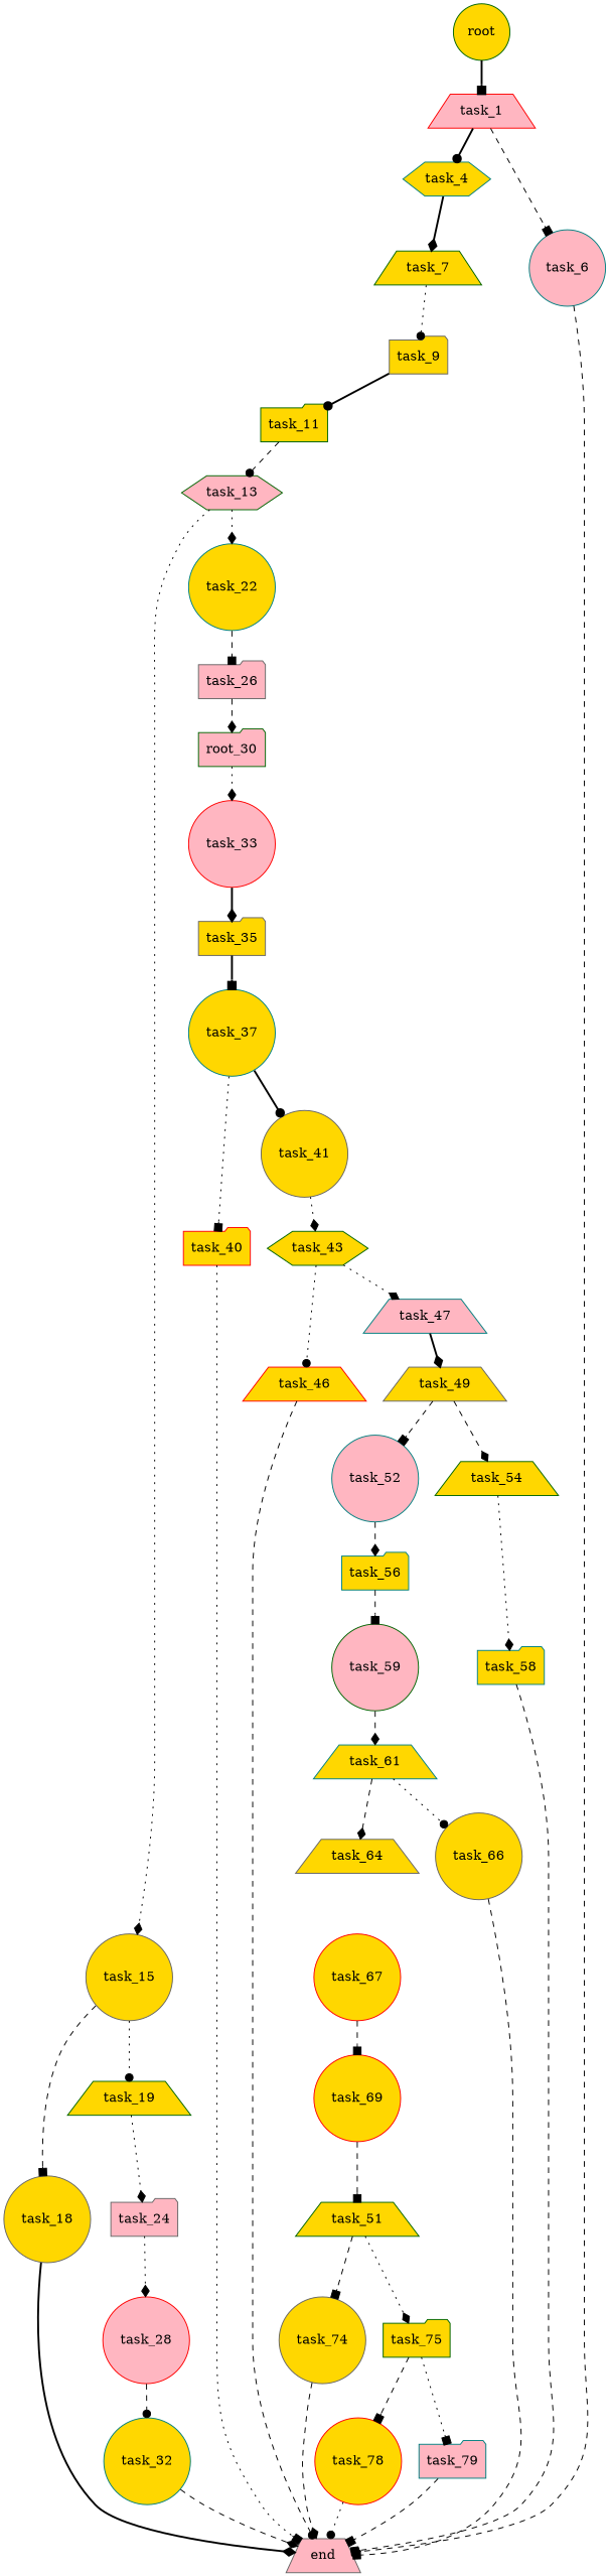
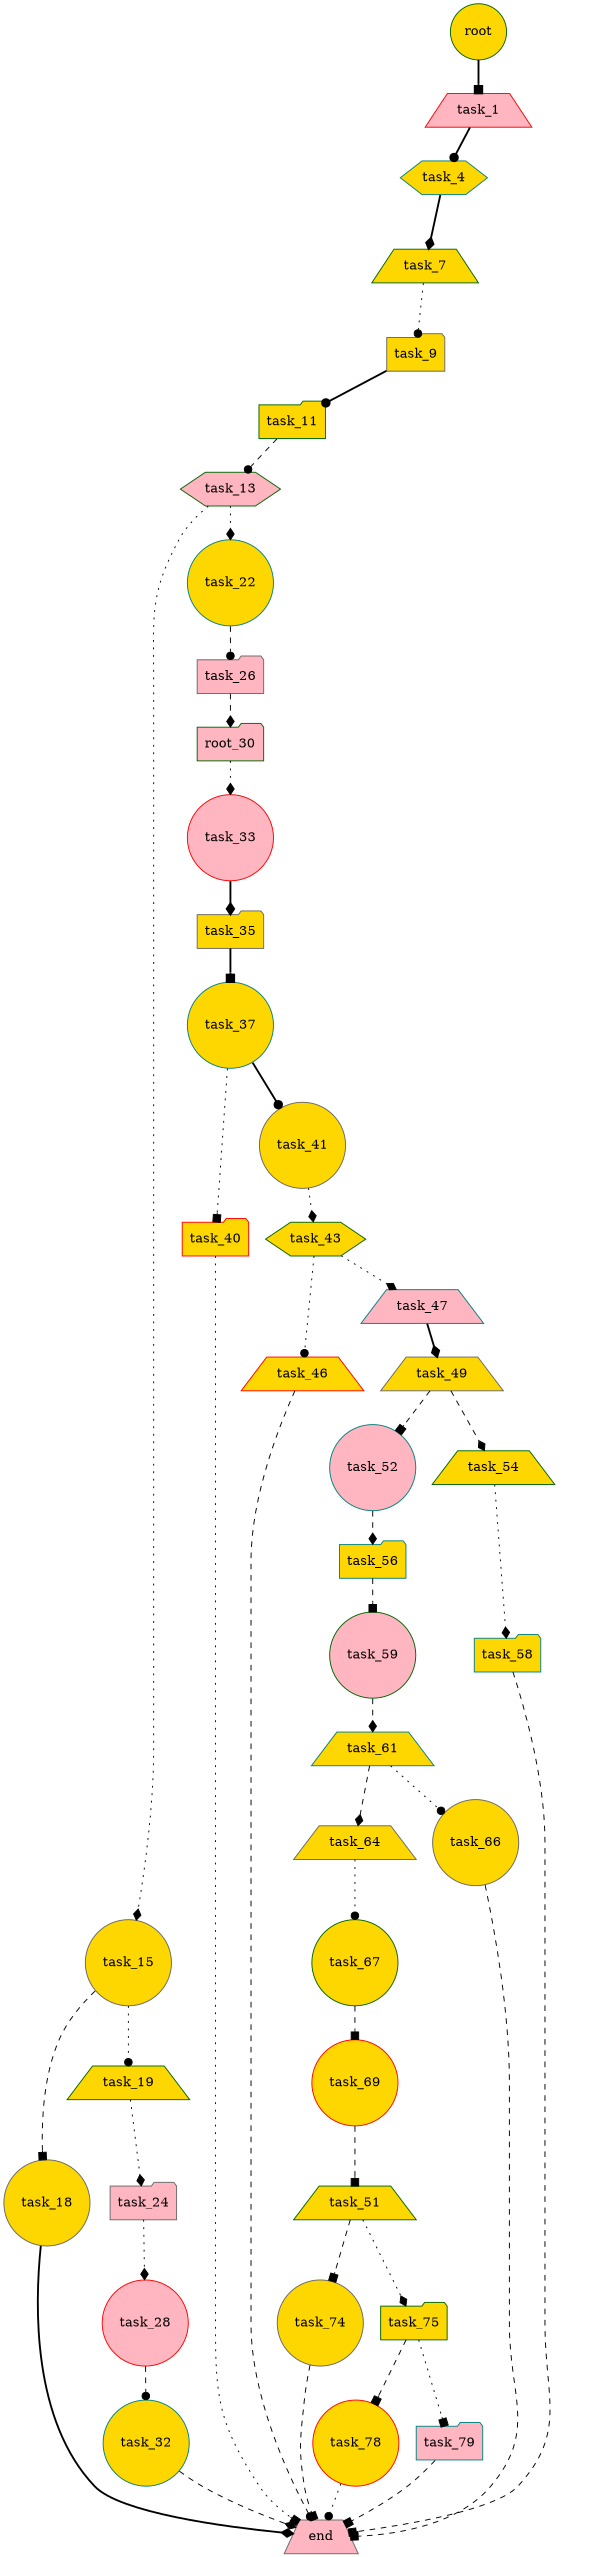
  digraph {
    node [color=darkgreen fillcolor=gold shape=circle style=filled]
    edge [arrowhead=diamond style=dashed]
    task_1 [color=red fillcolor=lightpink shape=trapezium]
    root
    task_4 [color=teal shape=hexagon]
-   task_6 [color=teal fillcolor=lightpink]
    task_7 [shape=trapezium]
    end [color=gray40 fillcolor=lightpink shape=trapezium]
    task_9 [color=gray40 shape=folder]
    task_11 [shape=folder]
    task_13 [fillcolor=lightpink shape=hexagon]
    task_15 [color=gray40]
    task_22 [color=teal]
    task_18 [color=gray40]
    task_19 [shape=trapezium]
    task_24 [color=gray40 fillcolor=lightpink shape=folder]
    task_26 [color=gray40 fillcolor=lightpink shape=folder]
    task_28 [color=red fillcolor=lightpink]
    n17 [fillcolor=lightpink label=root_30 shape=folder]
    task_32 [color=teal]
    task_33 [color=red fillcolor=lightpink]
    task_35 [color=gray40 shape=folder]
    task_37 [color=teal]
    task_40 [color=red shape=folder]
    task_41 [color=gray40]
    task_43 [shape=hexagon]
    task_46 [color=red shape=trapezium]
    task_47 [color=teal fillcolor=lightpink shape=trapezium]
    task_49 [color=gray40 shape=trapezium]
    task_52 [color=teal fillcolor=lightpink]
    task_54 [shape=trapezium]
    task_56 [color=teal shape=folder]
    task_58 [color=teal shape=folder]
    task_59 [fillcolor=lightpink]
    task_61 [color=teal shape=trapezium]
    task_64 [color=gray40 shape=trapezium]
    task_66 [color=gray40]
-   task_67 [color=red]
+   task_67
    task_69 [color=red]
    n38 [label=task_51 shape=trapezium]
    task_74 [color=gray40]
    task_75 [shape=folder]
    task_78 [color=red]
    task_79 [color=teal fillcolor=lightpink shape=folder]
    task_1 -> task_4 [arrowhead=dot style=bold]
-   task_1 -> task_6 [arrowhead=box]
    root -> task_1 [arrowhead=box style=bold]
    task_4 -> task_7 [style=bold]
-   task_6 -> end [arrowhead=box]
    task_7 -> task_9 [arrowhead=dot style=dotted]
    task_9 -> task_11 [arrowhead=dot style=bold]
    task_11 -> task_13 [arrowhead=dot]
    task_13 -> task_15 [style=dotted]
    task_13 -> task_22 [style=dotted]
    task_15 -> task_18 [arrowhead=box]
    task_15 -> task_19 [arrowhead=dot style=dotted]
-   task_22 -> task_26 [arrowhead=box]
+   task_22 -> task_26 [arrowhead=dot]
    task_18 -> end [style=bold]
    task_19 -> task_24 [style=dotted]
    task_24 -> task_28 [style=dotted]
    task_26 -> n17
    task_28 -> task_32 [arrowhead=dot]
    n17 -> task_33 [style=dotted]
    task_32 -> end
    task_33 -> task_35 [style=bold]
    task_35 -> task_37 [arrowhead=box style=bold]
    task_37 -> task_40 [arrowhead=box style=dotted]
    task_37 -> task_41 [arrowhead=dot style=bold]
    task_40 -> end [arrowhead=box style=dotted]
    task_41 -> task_43 [style=dotted]
    task_43 -> task_46 [arrowhead=dot style=dotted]
    task_43 -> task_47 [style=dotted]
    task_46 -> end [arrowhead=dot]
    task_47 -> task_49 [style=bold]
    task_49 -> task_52 [arrowhead=box]
    task_49 -> task_54
    task_52 -> task_56
    task_54 -> task_58 [style=dotted]
    task_56 -> task_59 [arrowhead=box]
    task_58 -> end [arrowhead=box]
    task_59 -> task_61
    task_61 -> task_64
    task_61 -> task_66 [arrowhead=dot style=dotted]
+   task_64 -> task_67 [arrowhead=dot style=dotted]
    task_66 -> end [arrowhead=box]
    task_67 -> task_69 [arrowhead=box]
    task_69 -> n38 [arrowhead=box]
    n38 -> task_74 [arrowhead=box]
    n38 -> task_75 [style=dotted]
-   task_74 -> end
+   task_74 -> end [arrowhead=box]
    task_75 -> task_78 [arrowhead=box]
    task_75 -> task_79 [arrowhead=box style=dotted]
    task_78 -> end [arrowhead=dot style=dotted]
    task_79 -> end [arrowhead=box]
  }
